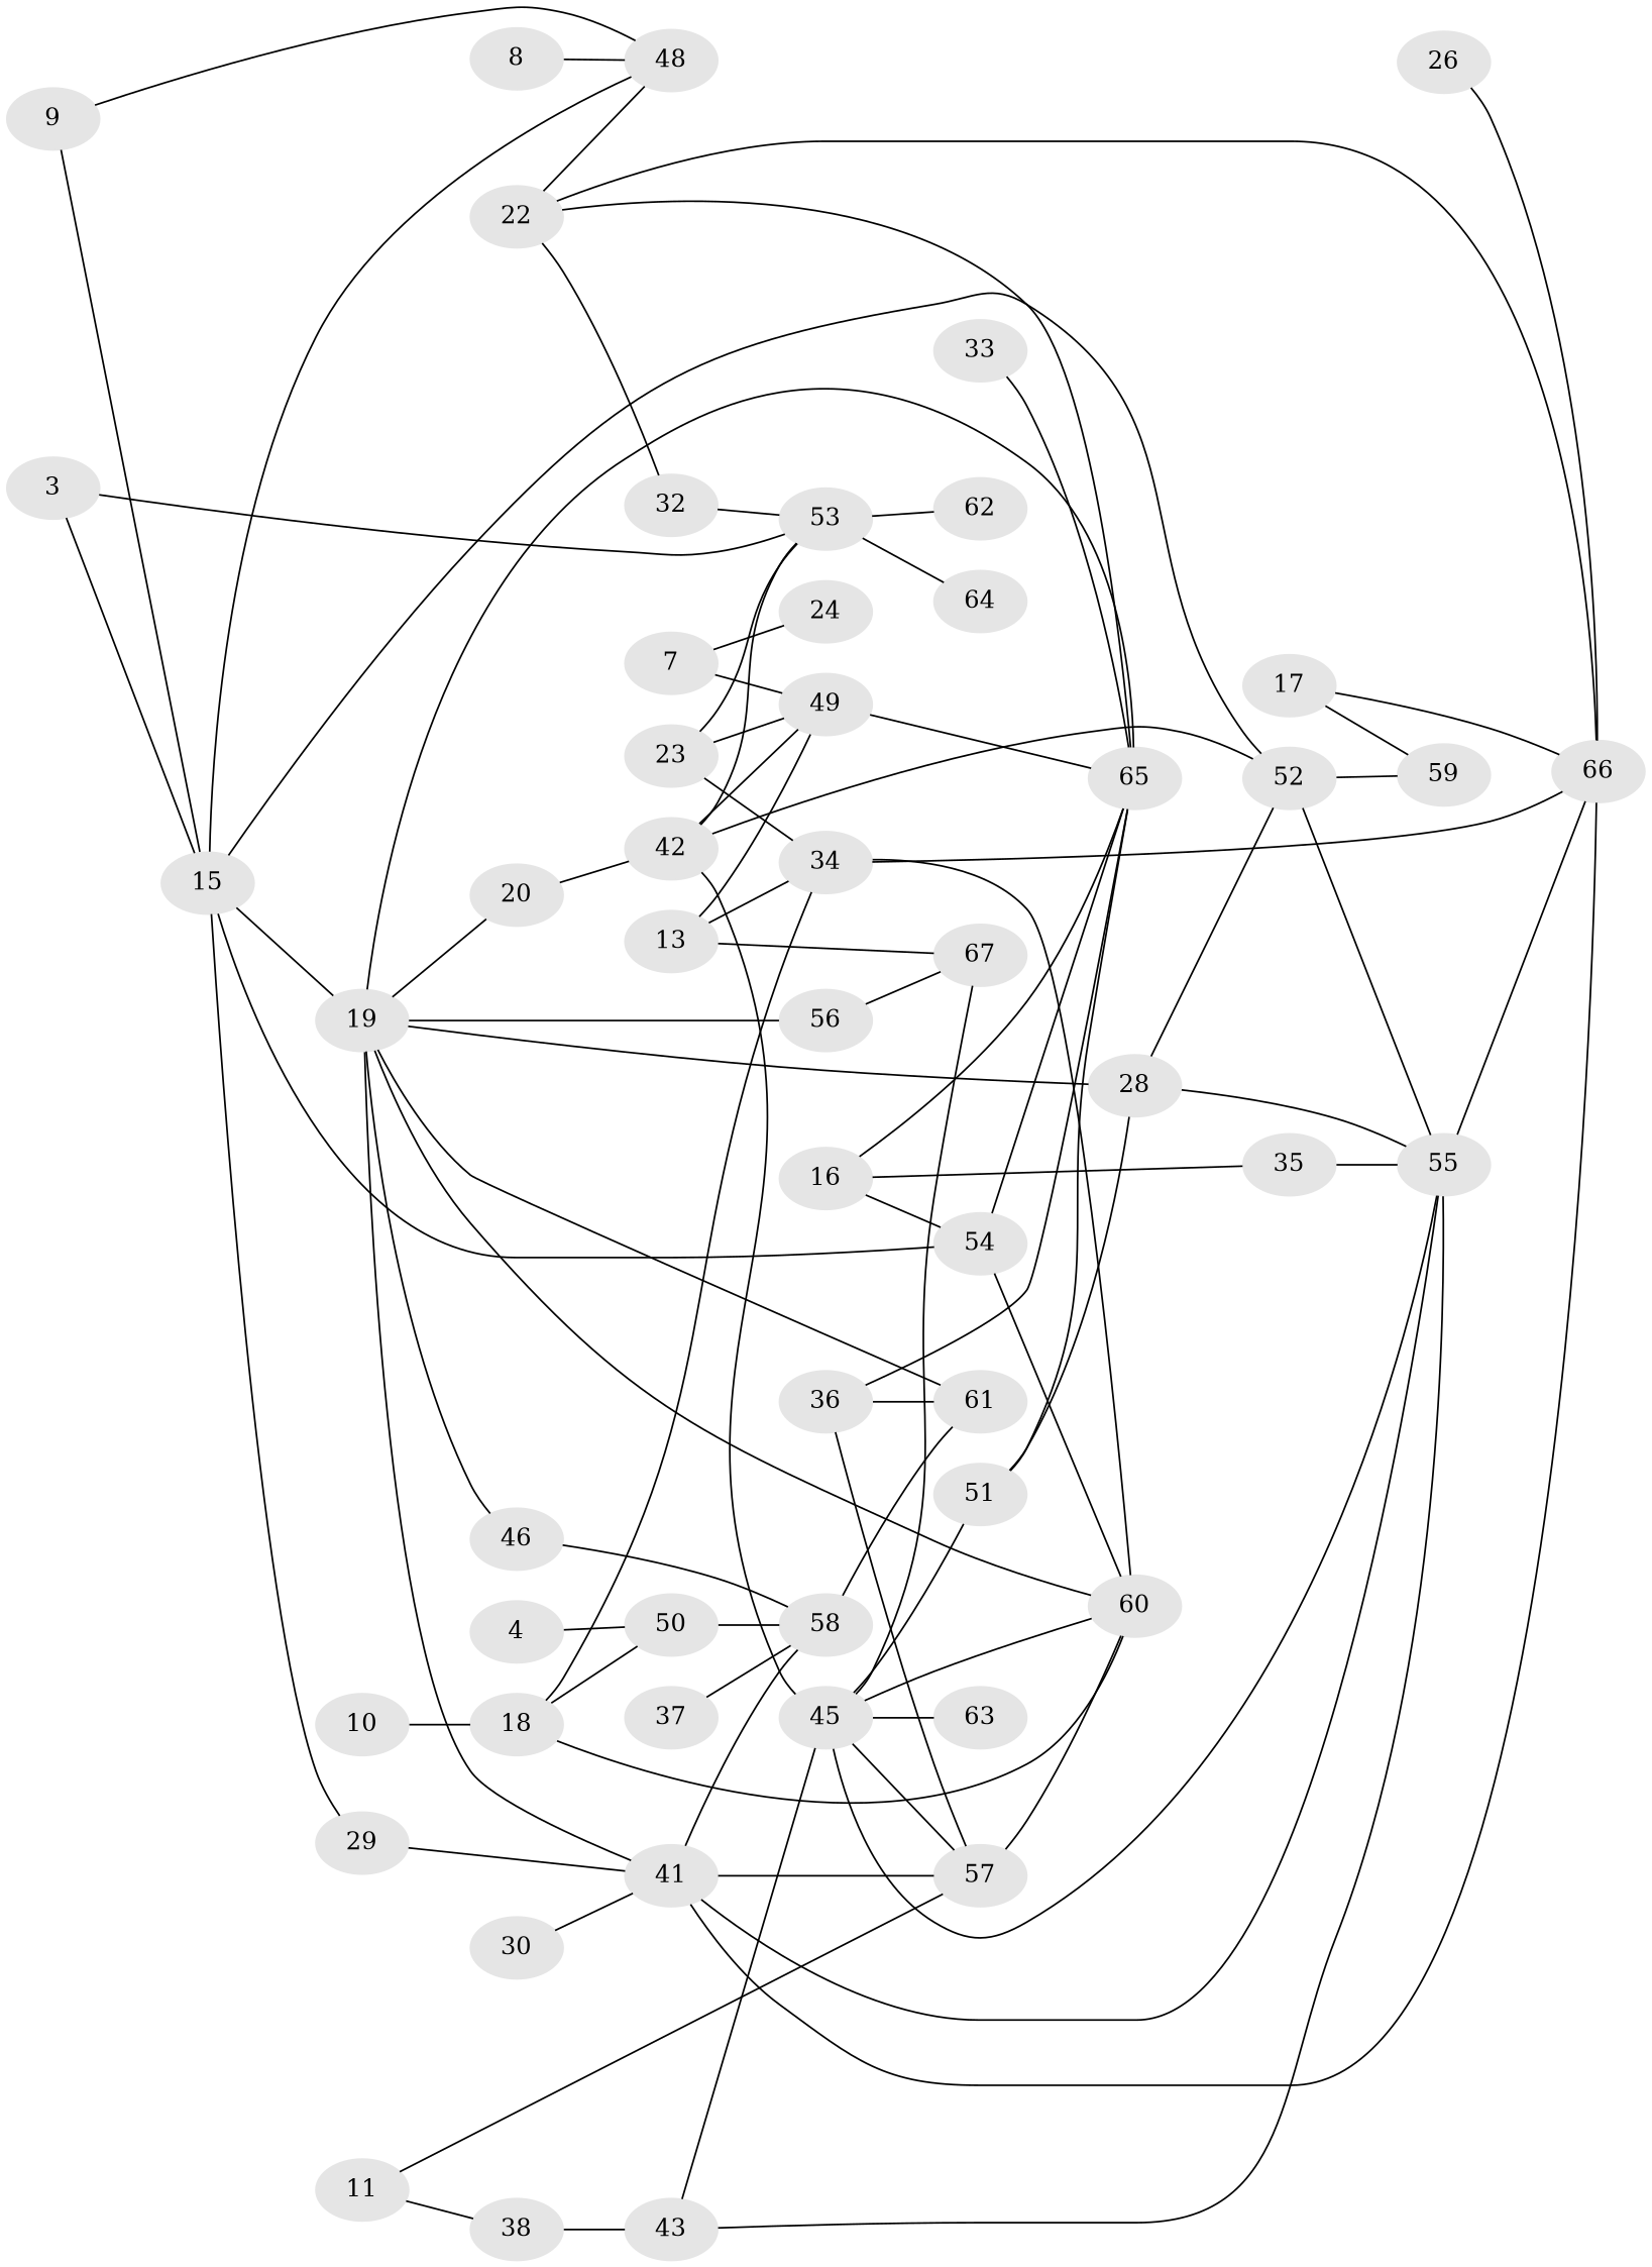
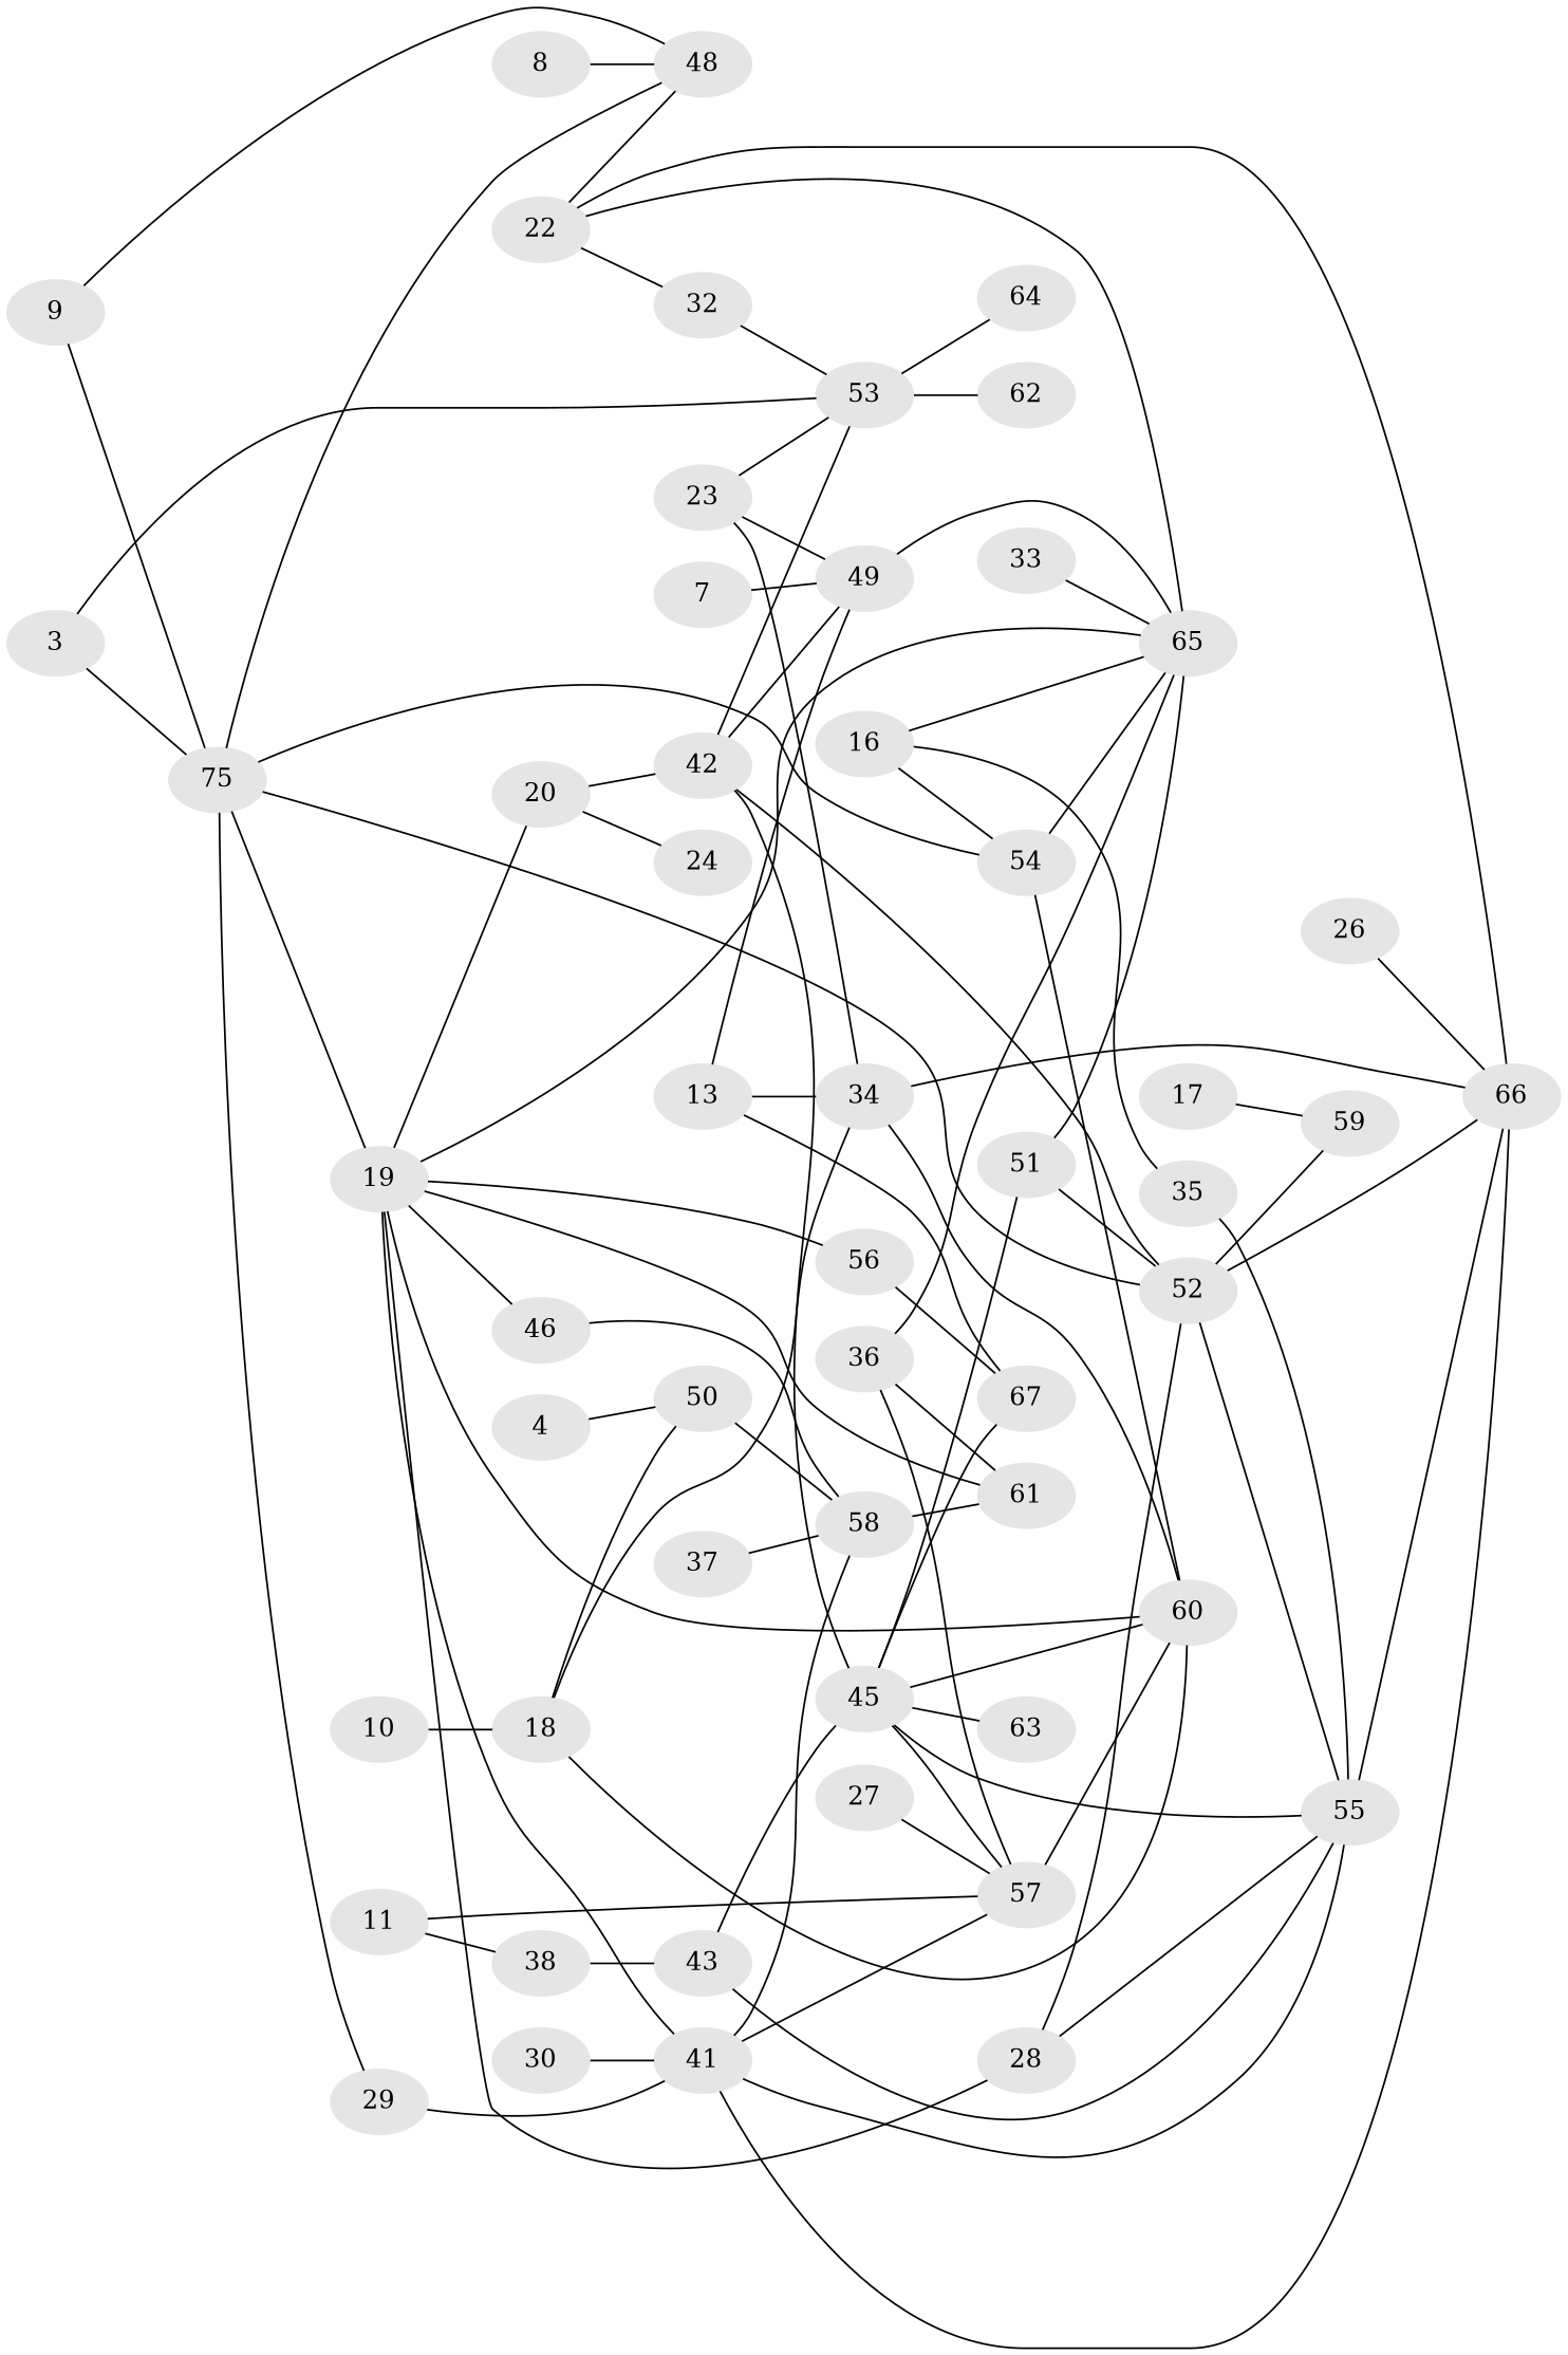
  graph {
    rankdir=LR
    node [color=gray90 style=filled]
    edge [weight=1.0]
    3
-   15
+   15 [label=75]
    53
    48
    19
    29
    52
    54
    62
    64
    4
    50
    58
    7
    24
    49
    65
    8
    9
    10
    18
    34
    60
    11
    38
    57
    43
    13
    67
    66
    20
    28
    41
    46
    56
    61
    59
    55
    16
    35
    17
    42
    45
    22
    32
    23
    26
+   27
    30
    33
    36
    37
    51
    63
    3 -- 15
    3 -- 53
    15 -- 48
    15 -- 19 [weight=2.0]
    15 -- 29
    15 -- 52
    15 -- 54
    53 -- 62 [weight=2.0]
    53 -- 64
    19 -- 65 [weight=2.0]
    19 -- 60
    19 -- 20
    19 -- 28
    19 -- 41
    19 -- 46
    19 -- 56
    19 -- 61
    29 -- 41
    52 -- 59
    52 -- 55
    54 -- 65
    54 -- 60
    4 -- 50
    50 -- 58
    58 -- 61
-   7 -- 24
+   20 -- 24
    7 -- 49
    49 -- 65
    8 -- 48
    9 -- 15
    9 -- 48
    10 -- 18
    18 -- 50
    18 -- 34
    18 -- 60
    34 -- 60
    34 -- 66
    11 -- 38
    11 -- 57
    38 -- 43
    57 -- 60
    43 -- 55
    43 -- 45
    13 -- 49
    13 -- 34
    13 -- 67
    20 -- 42
    28 -- 52
    28 -- 55
    41 -- 58
    41 -- 57
    41 -- 66
    41 -- 55
    46 -- 58
    56 -- 67
    55 -- 66
    16 -- 54
    16 -- 65
    16 -- 35
    35 -- 55
-   17 -- 66
+   52 -- 66
    17 -- 59
    42 -- 53
    42 -- 52
    42 -- 49 [weight=2.0]
    42 -- 45
    45 -- 60
    45 -- 57
    45 -- 67
    45 -- 55
    45 -- 51
    45 -- 63
    22 -- 48
    22 -- 65
    22 -- 66
    22 -- 32
    32 -- 53
    23 -- 53
    23 -- 49
    23 -- 34
    26 -- 66
+   27 -- 57
    30 -- 41
    33 -- 65
    36 -- 65
    36 -- 57
    36 -- 61
    37 -- 58
-   51 -- 28
+   51 -- 52
    51 -- 65
  }
